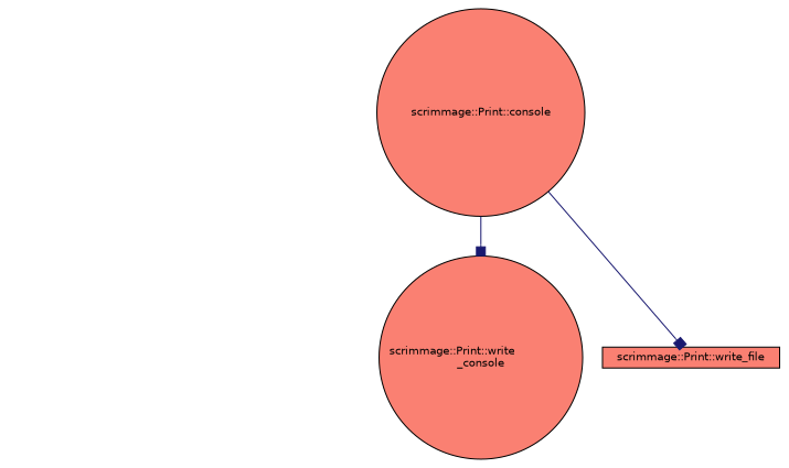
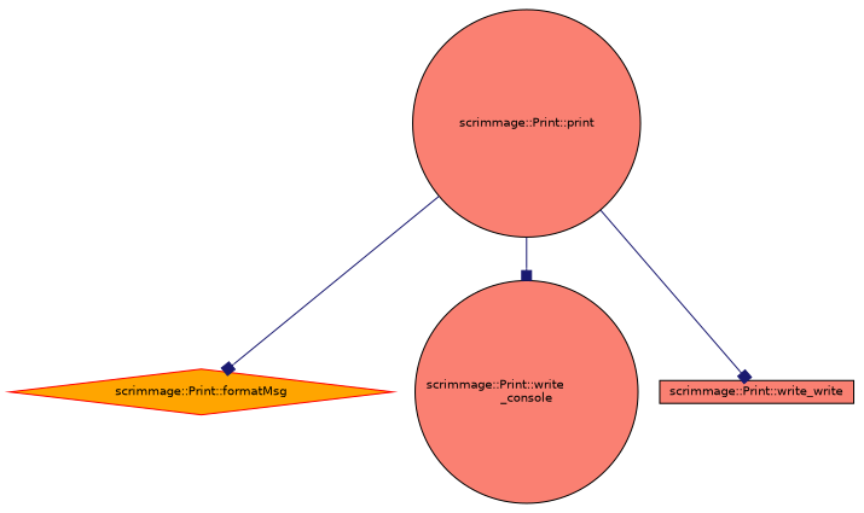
  digraph {
    rankdir=TB
    node [color=black fillcolor=salmon fontname=Helvetica fontsize=10 shape=circle style=filled]
    edge [arrowhead=box color=midnightblue fontname=Helvetica fontsize=10 labelfontname=Helvetica labelfontsize=10 style=solid]
-   n1 [fontcolor=black height=0.2 label="scrimmage::Print::console" width=0.4]
+   n1 [fontcolor=black height=0.2 label="scrimmage::Print::print" width=0.4]
+   n2 [color=red fillcolor=orange height=0.2 label="scrimmage::Print::formatMsg" shape=diamond width=0.4]
    n3 [height=0.2 label="scrimmage::Print::write\l_console" width=0.4]
-   n4 [height=0.2 label="scrimmage::Print::write_file" shape=box width=0.4]
+   n4 [height=0.2 label="scrimmage::Print::write_write" shape=box width=0.4]
+   n1 -> n2
    n1 -> n3
    n1 -> n4
  }
